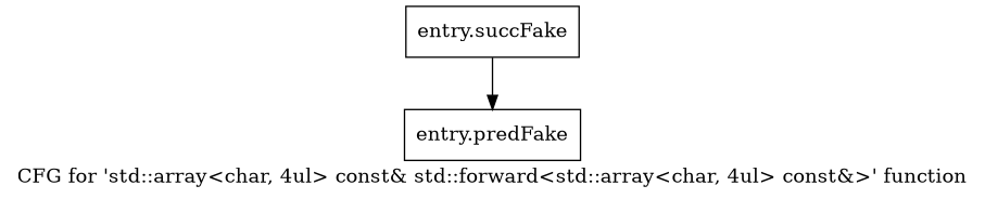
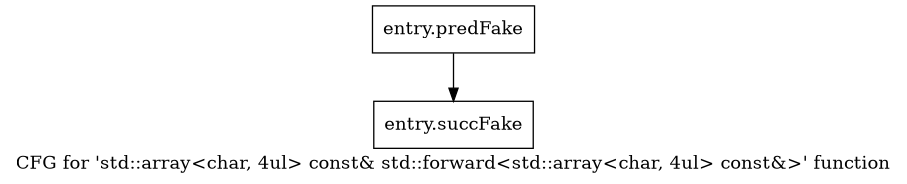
  digraph {
    label="CFG for 'std::array\<char, 4ul\> const& std::forward\<std::array\<char, 4ul\> const&\>' function"
    node [shape=record]
    n1 [label="{entry.predFake}"]
    n2 [filename="/tools/Xilinx/Vitis_HLS/2022.1/tps/lnx64/gcc-8.3.0/lib/gcc/x86_64-pc-linux-gnu/8.3.0/../../../../include/c++/8.3.0/bits/move.h" label="{entry.succFake}" linenumber=75]
-   n2 -> n1 [execusionnum=400 filename="/tools/Xilinx/Vitis_HLS/2022.1/tps/lnx64/gcc-8.3.0/lib/gcc/x86_64-pc-linux-gnu/8.3.0/../../../../include/c++/8.3.0/bits/move.h"]
+   n1 -> n2 [execusionnum=400 filename="/tools/Xilinx/Vitis_HLS/2022.1/tps/lnx64/gcc-8.3.0/lib/gcc/x86_64-pc-linux-gnu/8.3.0/../../../../include/c++/8.3.0/bits/move.h"]
  }
